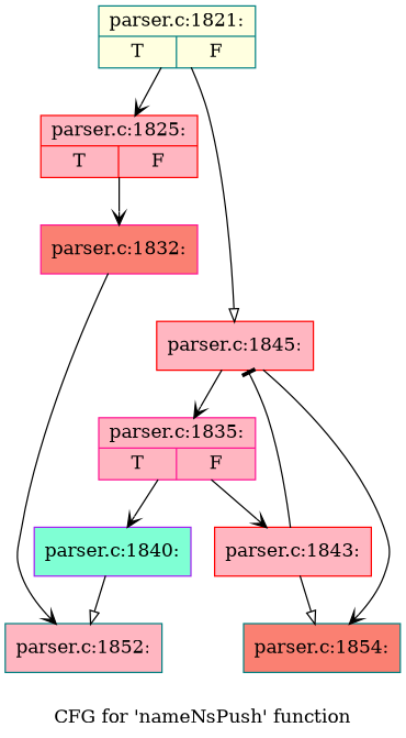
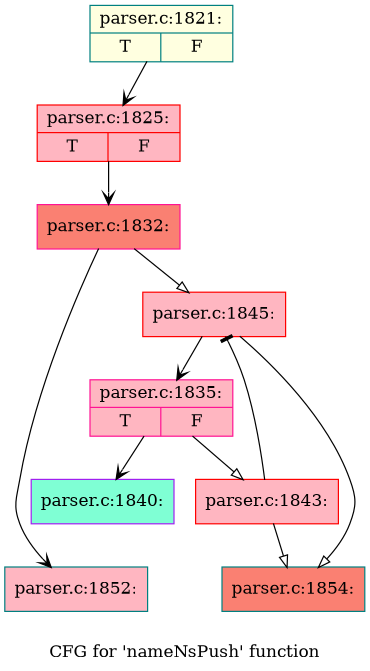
  digraph {
    label="CFG for 'nameNsPush' function"
    node [color=teal fillcolor=lightpink shape=record style=filled]
    edge [arrowhead=vee]
    n1 [fillcolor=lightyellow label="{parser.c:1821:|{<s0>T|<s1>F}}"]
    n2 [color=red label="{parser.c:1825:|{<s0>T|<s1>F}}"]
    n3 [color=red label="{parser.c:1845:}"]
    n4 [color=deeppink fillcolor=salmon label="{parser.c:1832:}"]
    n5 [color=deeppink label="{parser.c:1835:|{<s0>T|<s1>F}}"]
    n6 [fillcolor=salmon label="{parser.c:1854:}"]
    n7 [label="{parser.c:1852:}"]
    n8 [color=purple fillcolor=aquamarine label="{parser.c:1840:}"]
    n9 [color=red label="{parser.c:1843:}"]
    n1 -> n2
-   n1 -> n3 [arrowhead=onormal]
+   n4 -> n3 [arrowhead=onormal]
    n2 -> n4
    n3 -> n5
-   n3 -> n6
+   n3 -> n6 [arrowhead=onormal]
    n4 -> n7
    n5 -> n8
-   n5 -> n9
-   n8 -> n7 [arrowhead=onormal]
+   n5 -> n9 [arrowhead=onormal]
    n9 -> n3 [arrowhead=tee]
    n9 -> n6 [arrowhead=onormal]
  }
